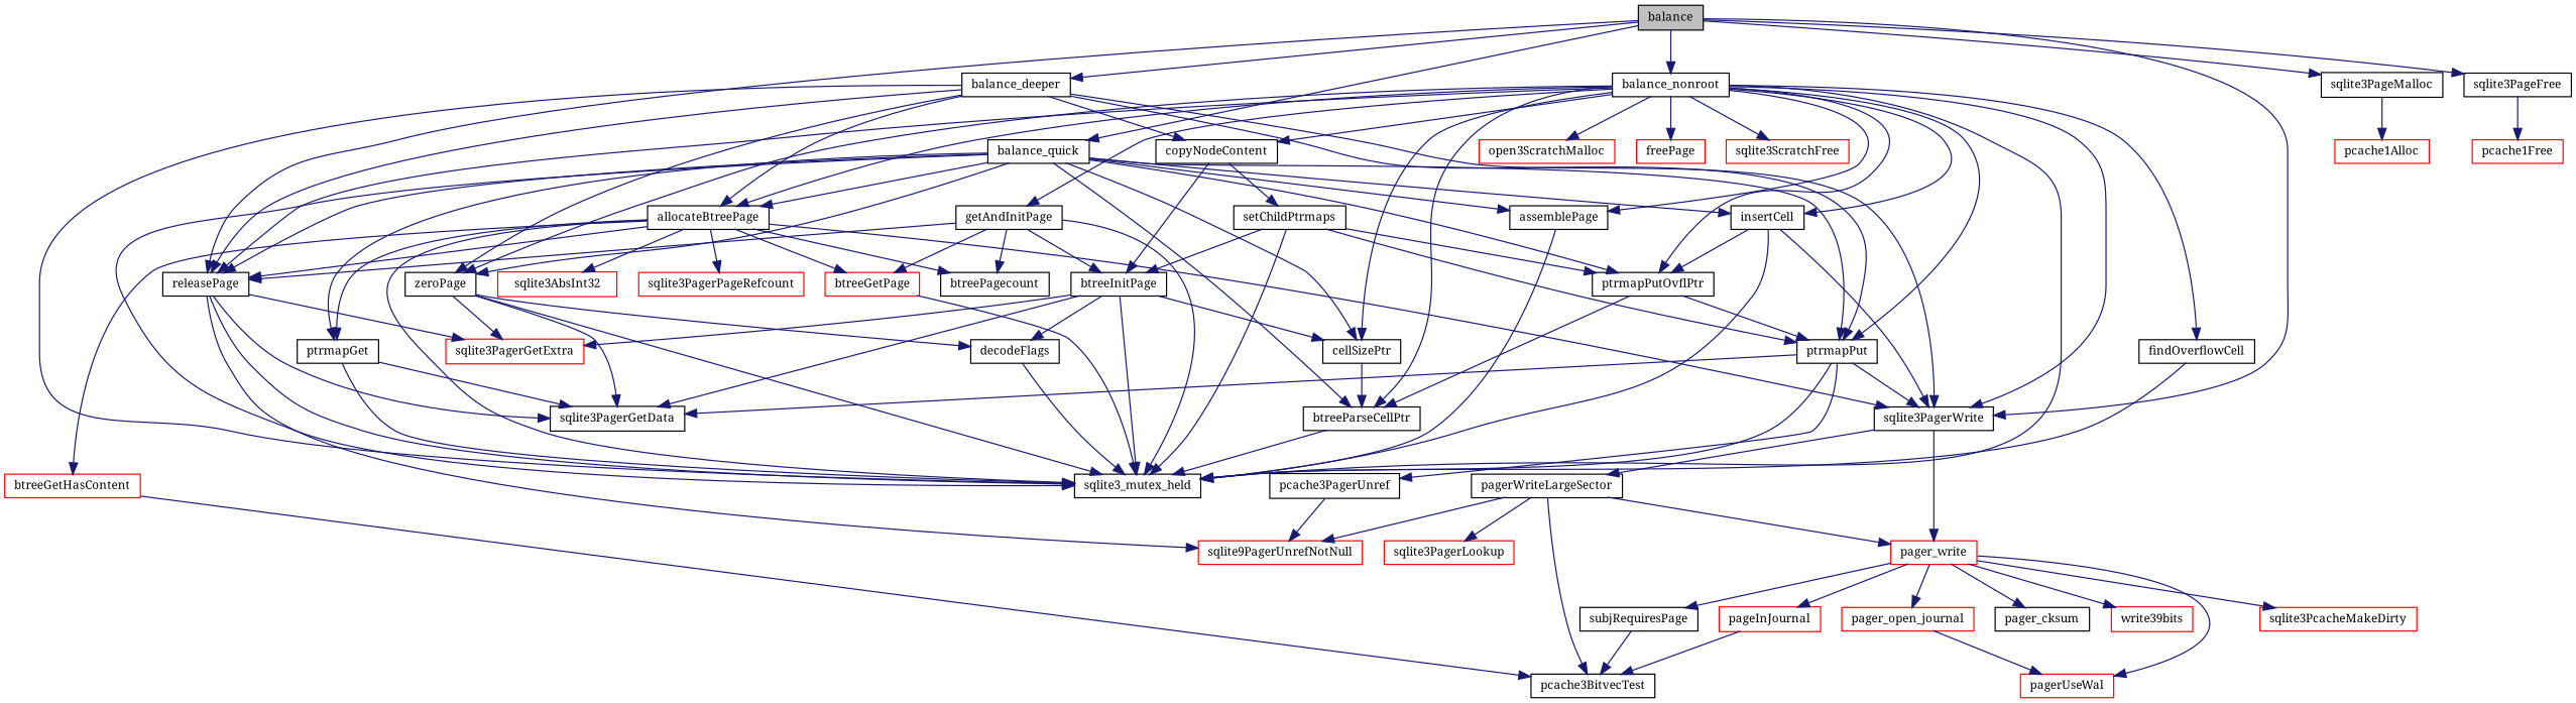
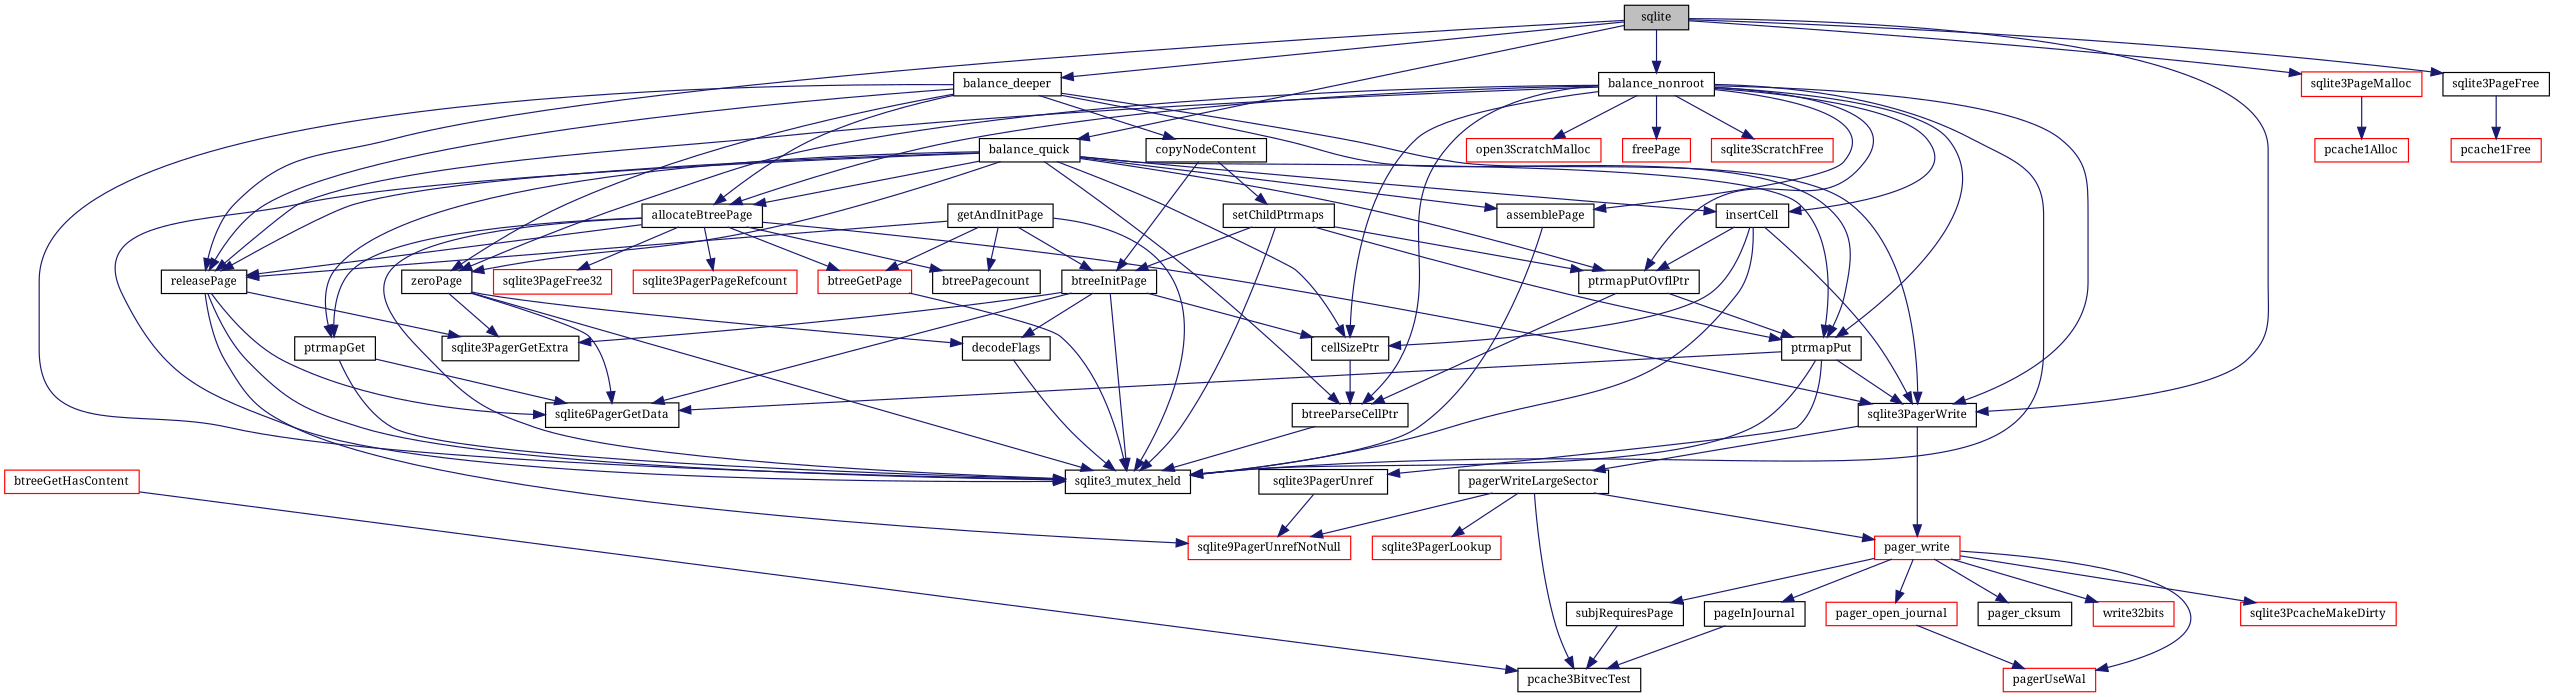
  digraph {
    fontname="Noto Serif"
    rankdir=TB
    node [color=black fillcolor=white fontname="Noto Serif" fontsize=10 shape=record style=filled]
    edge [color=midnightblue fontname="Noto Serif" fontsize=10 labelfontname=FreeSans labelfontsize=10 style=solid]
-   n1 [fillcolor=grey75 fontcolor=black height=0.2 label=balance width=0.4]
+   n1 [fillcolor=grey75 fontcolor=black height=0.2 label=sqlite width=0.4]
    n2 [height=0.2 label=balance_deeper width=0.4]
    n3 [height=0.2 label=sqlite3PagerWrite width=0.4]
    n4 [height=0.2 label=releasePage width=0.4]
    n5 [height=0.2 label=balance_quick width=0.4]
-   n6 [height=0.2 label=sqlite3PageMalloc width=0.4]
+   n6 [color=red height=0.2 label=sqlite3PageMalloc width=0.4]
    n7 [height=0.2 label=balance_nonroot width=0.4]
    n8 [height=0.2 label=sqlite3PageFree width=0.4]
    n9 [height=0.2 label=sqlite3_mutex_held width=0.4]
    n10 [height=0.2 label=allocateBtreePage width=0.4]
    n11 [height=0.2 label=copyNodeContent width=0.4]
    n12 [height=0.2 label=ptrmapPut width=0.4]
    n13 [height=0.2 label=zeroPage width=0.4]
    n14 [height=0.2 label=pagerWriteLargeSector width=0.4]
    n15 [color=red height=0.2 label=pager_write width=0.4]
    n16 [color=red height=0.2 label=sqlite9PagerUnrefNotNull width=0.4]
-   n17 [height=0.2 label=sqlite3PagerGetData width=0.4]
-   n18 [color=red height=0.2 label=sqlite3PagerGetExtra width=0.4]
+   n17 [height=0.2 label=sqlite6PagerGetData width=0.4]
+   n18 [height=0.2 label=sqlite3PagerGetExtra width=0.4]
    n19 [height=0.2 label=ptrmapGet width=0.4]
    n20 [height=0.2 label=cellSizePtr width=0.4]
    n21 [height=0.2 label=btreeParseCellPtr width=0.4]
    n22 [height=0.2 label=ptrmapPutOvflPtr width=0.4]
    n23 [height=0.2 label=assemblePage width=0.4]
    n24 [height=0.2 label=insertCell width=0.4]
    n25 [color=red height=0.2 label=pcache1Alloc width=0.4]
    n26 [height=0.2 label=getAndInitPage width=0.4]
    n27 [color=red height=0.2 label=open3ScratchMalloc width=0.4]
-   n28 [height=0.2 label=findOverflowCell width=0.4]
    n29 [color=red height=0.2 label=freePage width=0.4]
    n30 [color=red height=0.2 label=sqlite3ScratchFree width=0.4]
    n31 [color=red height=0.2 label=pcache1Free width=0.4]
    n32 [height=0.2 label=btreePagecount width=0.4]
    n33 [color=red height=0.2 label=btreeGetPage width=0.4]
-   n34 [color=red height=0.2 label=sqlite3AbsInt32 width=0.4]
+   n34 [color=red height=0.2 label=sqlite3PageFree32 width=0.4]
    n35 [color=red height=0.2 label=btreeGetHasContent width=0.4]
    n36 [color=red height=0.2 label=sqlite3PagerPageRefcount width=0.4]
    n37 [height=0.2 label=btreeInitPage width=0.4]
    n38 [height=0.2 label=setChildPtrmaps width=0.4]
-   n39 [height=0.2 label=pcache3PagerUnref width=0.4]
+   n39 [height=0.2 label=sqlite3PagerUnref width=0.4]
    n40 [height=0.2 label=decodeFlags width=0.4]
    n41 [height=0.2 label=pcache3BitvecTest width=0.4]
    n42 [color=red height=0.2 label=sqlite3PagerLookup width=0.4]
    n43 [color=red height=0.2 label=pager_open_journal width=0.4]
    n44 [color=red height=0.2 label=pagerUseWal width=0.4]
    n45 [color=red height=0.2 label=sqlite3PcacheMakeDirty width=0.4]
-   n46 [color=red height=0.2 label=pageInJournal width=0.4]
+   n46 [height=0.2 label=pageInJournal width=0.4]
    n47 [height=0.2 label=subjRequiresPage width=0.4]
    n48 [height=0.2 label=pager_cksum width=0.4]
-   n49 [color=red height=0.2 label=write39bits width=0.4]
+   n49 [color=red height=0.2 label=write32bits width=0.4]
    n1 -> n2
    n1 -> n3
    n1 -> n4
    n1 -> n5
    n1 -> n6
    n1 -> n7
    n1 -> n8
    n2 -> n3
    n2 -> n4
    n2 -> n9
    n2 -> n10
    n2 -> n11
    n2 -> n12
    n2 -> n13
    n3 -> n14
    n3 -> n15
    n4 -> n9
    n4 -> n16
    n4 -> n17
    n4 -> n18
    n5 -> n4
    n5 -> n9
    n5 -> n10
    n5 -> n12
    n5 -> n13
    n5 -> n19
    n5 -> n20
    n5 -> n21
    n5 -> n22
    n5 -> n23
    n5 -> n24
    n6 -> n25
    n7 -> n3
    n7 -> n4
    n7 -> n9
    n7 -> n10
-   n7 -> n11
    n7 -> n12
    n7 -> n13
    n7 -> n20
    n7 -> n21
    n7 -> n22
    n7 -> n23
    n7 -> n24
-   n7 -> n26
    n7 -> n27
-   n7 -> n28
    n7 -> n29
    n7 -> n30
    n8 -> n31
    n10 -> n3
    n10 -> n4
    n10 -> n9
    n10 -> n19
    n10 -> n32
    n10 -> n33
    n10 -> n34
-   n10 -> n35
    n10 -> n36
    n11 -> n37
    n11 -> n38
    n12 -> n3
    n12 -> n9
    n12 -> n17
    n12 -> n39
    n13 -> n9
    n13 -> n17
    n13 -> n18
    n13 -> n40
    n14 -> n15
    n14 -> n16
    n14 -> n41
    n14 -> n42
    n15 -> n43
    n15 -> n44
    n15 -> n45
    n15 -> n46
    n15 -> n47
    n15 -> n48
    n15 -> n49
    n19 -> n9
    n19 -> n17
    n20 -> n21
    n21 -> n9
    n22 -> n12
    n22 -> n21
    n23 -> n9
    n24 -> n3
    n24 -> n9
+   n24 -> n20
    n24 -> n22
    n26 -> n4
    n26 -> n9
    n26 -> n32
    n26 -> n33
    n26 -> n37
-   n28 -> n9
    n33 -> n9
    n35 -> n41
    n37 -> n9
    n37 -> n17
    n37 -> n18
    n37 -> n20
    n37 -> n40
    n38 -> n9
    n38 -> n12
    n38 -> n22
    n38 -> n37
    n39 -> n16
    n40 -> n9
    n43 -> n44
    n46 -> n41
    n47 -> n41
  }
